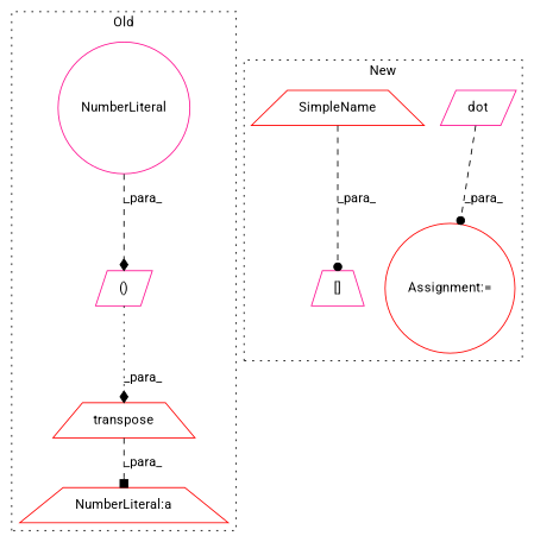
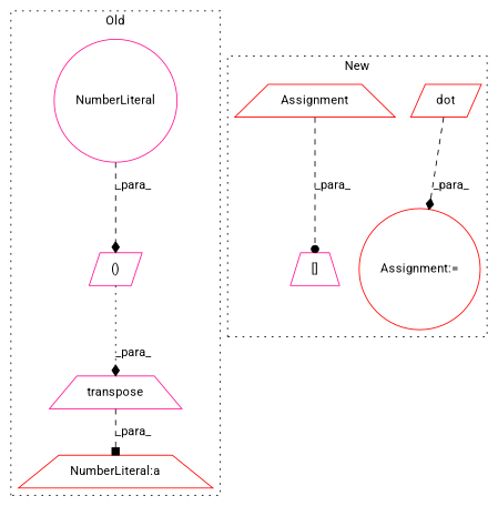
  digraph {
    fontname=Roboto
    node [a=32 color=red fontname=Roboto l=1 s=3861 shape=trapezium]
    edge [arrowhead=diamond fontname=Roboto style=dashed]
-   n1 [l="10,1" label=transpose s="3988,4089"]
+   n1 [color=deeppink l="10,1" label=transpose s="3988,4089"]
    n2 [a=27 l=3 label="NumberLiteral:a" s=4149]
    n3 [a=106 color=deeppink l=16 label="()" shape=parallelogram]
    n4 [a=34 color=deeppink label=NumberLiteral shape=circle]
-   n5 [color=deeppink l="4,1" label=dot s="3433,3445" shape=parallelogram]
+   n5 [l="4,1" label=dot s="3433,3445" shape=parallelogram]
    n6 [a=7 label="Assignment:=" s=3418 shape=circle]
    n7 [a=2 color=deeppink l="23,1" label="[]" s="3316,3343"]
-   n8 [a=42 l=4 label=SimpleName s=3339]
+   n8 [a=42 l=4 label=Assignment s=3339]
    subgraph cluster_1 {
      label=Old
      style=dotted
      n1
      n2
      n3
      n4
    }
    subgraph cluster_2 {
      label=New
      style=dotted
      n5
      n6
      n7
      n8
    }
    n1 -> n2 [arrowhead=box label=_para_]
    n3 -> n1 [label=_para_ style=dotted]
    n4 -> n3 [label=_para_]
-   n5 -> n6 [arrowhead=dot label=_para_]
+   n5 -> n6 [label=_para_]
    n8 -> n7 [arrowhead=dot label=_para_]
  }
